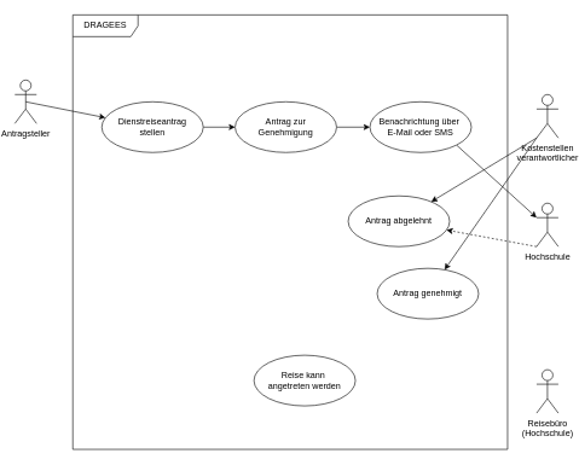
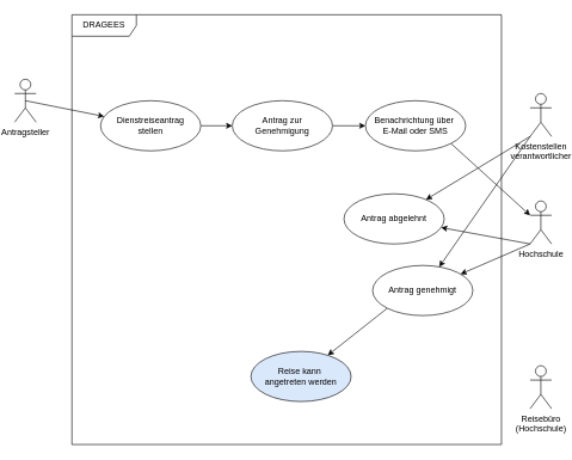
  <mxCell id="0" />
  <mxCell id="1" parent="0" />
  <mxCell id="2" value="DRAGEES" style="shape=umlFrame;whiteSpace=wrap;html=1;width=90;height=30;" parent="1" vertex="1"><mxGeometry x="100" y="20" width="600" height="600" as="geometry" /></mxCell>
  <mxCell id="3" style="edgeStyle=none;html=1;exitX=1;exitY=0.5;exitDx=0;exitDy=0;" parent="1" source="4" target="16" edge="1"><mxGeometry relative="1" as="geometry" /></mxCell>
  <mxCell id="4" value="Dienstreiseantrag&lt;br&gt;stellen" style="ellipse;whiteSpace=wrap;html=1;" parent="1" vertex="1"><mxGeometry x="140" y="140" width="140" height="70" as="geometry" /></mxCell>
  <mxCell id="5" style="edgeStyle=none;html=1;exitX=0.5;exitY=0.5;exitDx=0;exitDy=0;exitPerimeter=0;" parent="1" source="6" target="4" edge="1"><mxGeometry relative="1" as="geometry" /></mxCell>
  <mxCell id="6" value="Antragsteller" style="shape=umlActor;verticalLabelPosition=bottom;verticalAlign=top;html=1;" parent="1" vertex="1"><mxGeometry x="20" y="110" width="30" height="60" as="geometry" /></mxCell>
  <mxCell id="7" style="edgeStyle=none;html=1;exitX=1;exitY=1;exitDx=0;exitDy=0;entryX=0;entryY=0.333;entryDx=0;entryDy=0;entryPerimeter=0;" parent="1" source="8" target="11" edge="1"><mxGeometry relative="1" as="geometry" /></mxCell>
  <mxCell id="8" value="Benachrichtung über&amp;nbsp;&lt;br&gt;E-Mail oder SMS" style="ellipse;whiteSpace=wrap;html=1;" parent="1" vertex="1"><mxGeometry x="510" y="140" width="140" height="70" as="geometry" /></mxCell>
- <mxCell id="9" style="edgeStyle=none;html=1;exitX=0;exitY=1;exitDx=0;exitDy=0;exitPerimeter=0;dashed=1;" parent="1" source="11" target="17" edge="1"><mxGeometry relative="1" as="geometry" /></mxCell>
+ <mxCell id="9" style="edgeStyle=none;html=1;exitX=0;exitY=1;exitDx=0;exitDy=0;exitPerimeter=0;" parent="1" source="11" target="17" edge="1"><mxGeometry relative="1" as="geometry" /></mxCell>
+ <mxCell id="10" style="edgeStyle=none;html=1;exitX=0;exitY=1;exitDx=0;exitDy=0;exitPerimeter=0;" parent="1" source="11" target="19" edge="1"><mxGeometry relative="1" as="geometry" /></mxCell>
  <mxCell id="11" value="Hochschule" style="shape=umlActor;verticalLabelPosition=bottom;verticalAlign=top;html=1;" parent="1" vertex="1"><mxGeometry x="740" y="280" width="30" height="60" as="geometry" /></mxCell>
  <mxCell id="12" style="edgeStyle=none;html=1;exitX=0;exitY=1;exitDx=0;exitDy=0;exitPerimeter=0;" parent="1" source="14" target="17" edge="1"><mxGeometry relative="1" as="geometry" /></mxCell>
  <mxCell id="13" style="edgeStyle=none;html=1;exitX=0;exitY=1;exitDx=0;exitDy=0;exitPerimeter=0;" parent="1" source="14" target="19" edge="1"><mxGeometry relative="1" as="geometry" /></mxCell>
  <mxCell id="14" value="Kostenstellen&lt;br&gt;verantwortlicher" style="shape=umlActor;verticalLabelPosition=bottom;verticalAlign=top;html=1;" parent="1" vertex="1"><mxGeometry x="740" y="130" width="30" height="60" as="geometry" /></mxCell>
  <mxCell id="15" style="edgeStyle=none;html=1;exitX=1;exitY=0.5;exitDx=0;exitDy=0;" parent="1" source="16" target="8" edge="1"><mxGeometry relative="1" as="geometry" /></mxCell>
  <mxCell id="16" value="Antrag zur&lt;br&gt;&amp;nbsp;Genehmigung&amp;nbsp;" style="ellipse;whiteSpace=wrap;html=1;" parent="1" vertex="1"><mxGeometry x="324" y="140" width="140" height="70" as="geometry" /></mxCell>
  <mxCell id="17" value="Antrag abgelehnt" style="ellipse;whiteSpace=wrap;html=1;" parent="1" vertex="1"><mxGeometry x="480" y="270" width="140" height="70" as="geometry" /></mxCell>
+ <mxCell id="18" style="edgeStyle=none;html=1;exitX=0;exitY=1;exitDx=0;exitDy=0;" parent="1" source="19" target="20" edge="1"><mxGeometry relative="1" as="geometry" /></mxCell>
  <mxCell id="19" value="Antrag genehmigt" style="ellipse;whiteSpace=wrap;html=1;" parent="1" vertex="1"><mxGeometry x="520" y="370" width="140" height="70" as="geometry" /></mxCell>
- <mxCell id="20" value="Reise kann&amp;nbsp;&lt;br&gt;angetreten werden" style="ellipse;whiteSpace=wrap;html=1;" parent="1" vertex="1"><mxGeometry x="350" y="490" width="140" height="70" as="geometry" /></mxCell>
+ <mxCell id="20" value="Reise kann&amp;nbsp;&lt;br&gt;angetreten werden" style="ellipse;whiteSpace=wrap;html=1;fillColor=#dae8fc;" parent="1" vertex="1"><mxGeometry x="350" y="490" width="140" height="70" as="geometry" /></mxCell>
  <mxCell id="21" value="Reisebüro &lt;br&gt;(Hochschule)" style="shape=umlActor;verticalLabelPosition=bottom;verticalAlign=top;html=1;" parent="1" vertex="1"><mxGeometry x="740" y="510" width="30" height="60" as="geometry" /></mxCell>
